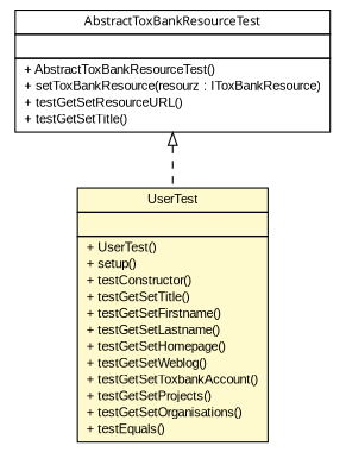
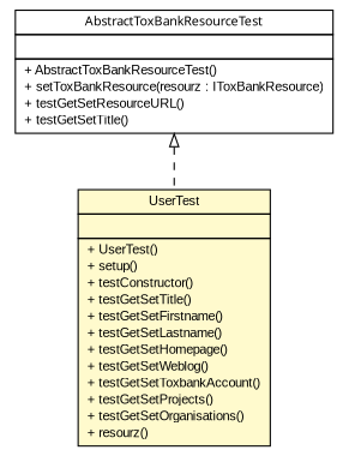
  digraph {
    node [fontcolor=black fontname=arial fontsize=10.0 shape=plaintext]
-   n1 [label=<<table border="0" cellborder="1" cellspacing="0" cellpadding="2" port="p" bgcolor="lemonChiffon" href="./UserTest.html"> 		<tr><td><table border="0" cellspacing="0" cellpadding="1"> 			<tr><td> UserTest </td></tr> 		</table></td></tr> 		<tr><td><table border="0" cellspacing="0" cellpadding="1"> 			<tr><td align="left">  </td></tr> 		</table></td></tr> 		<tr><td><table border="0" cellspacing="0" cellpadding="1"> 			<tr><td align="left"> + UserTest() </td></tr> 			<tr><td align="left"> + setup() </td></tr> 			<tr><td align="left"> + testConstructor() </td></tr> 			<tr><td align="left"> + testGetSetTitle() </td></tr> 			<tr><td align="left"> + testGetSetFirstname() </td></tr> 			<tr><td align="left"> + testGetSetLastname() </td></tr> 			<tr><td align="left"> + testGetSetHomepage() </td></tr> 			<tr><td align="left"> + testGetSetWeblog() </td></tr> 			<tr><td align="left"> + testGetSetToxbankAccount() </td></tr> 			<tr><td align="left"> + testGetSetProjects() </td></tr> 			<tr><td align="left"> + testGetSetOrganisations() </td></tr> 			<tr><td align="left"> + testEquals() </td></tr> 		</table></td></tr> 		</table>>]
+   n1 [label=<<table border="0" cellborder="1" cellspacing="0" cellpadding="2" port="p" bgcolor="lemonChiffon" href="./UserTest.html"> 		<tr><td><table border="0" cellspacing="0" cellpadding="1"> 			<tr><td> UserTest </td></tr> 		</table></td></tr> 		<tr><td><table border="0" cellspacing="0" cellpadding="1"> 			<tr><td align="left">  </td></tr> 		</table></td></tr> 		<tr><td><table border="0" cellspacing="0" cellpadding="1"> 			<tr><td align="left"> + UserTest() </td></tr> 			<tr><td align="left"> + setup() </td></tr> 			<tr><td align="left"> + testConstructor() </td></tr> 			<tr><td align="left"> + testGetSetTitle() </td></tr> 			<tr><td align="left"> + testGetSetFirstname() </td></tr> 			<tr><td align="left"> + testGetSetLastname() </td></tr> 			<tr><td align="left"> + testGetSetHomepage() </td></tr> 			<tr><td align="left"> + testGetSetWeblog() </td></tr> 			<tr><td align="left"> + testGetSetToxbankAccount() </td></tr> 			<tr><td align="left"> + testGetSetProjects() </td></tr> 			<tr><td align="left"> + testGetSetOrganisations() </td></tr> 			<tr><td align="left"> + resourz() </td></tr> 		</table></td></tr> 		</table>>]
    n2 [label=<<table border="0" cellborder="1" cellspacing="0" cellpadding="2" port="p" href="./AbstractToxBankResourceTest.html"> 		<tr><td><table border="0" cellspacing="0" cellpadding="1"> 			<tr><td><font face="ariali"> AbstractToxBankResourceTest </font></td></tr> 		</table></td></tr> 		<tr><td><table border="0" cellspacing="0" cellpadding="1"> 			<tr><td align="left">  </td></tr> 		</table></td></tr> 		<tr><td><table border="0" cellspacing="0" cellpadding="1"> 			<tr><td align="left"> + AbstractToxBankResourceTest() </td></tr> 			<tr><td align="left"> + setToxBankResource(resourz : IToxBankResource) </td></tr> 			<tr><td align="left"> + testGetSetResourceURL() </td></tr> 			<tr><td align="left"> + testGetSetTitle() </td></tr> 		</table></td></tr> 		</table>>]
    n2 -> n1 [arrowtail=empty dir=back fontname=arial fontsize=10 headport=p labelfontname=arial labelfontsize=10 tailport=p style=dashed]
  }
